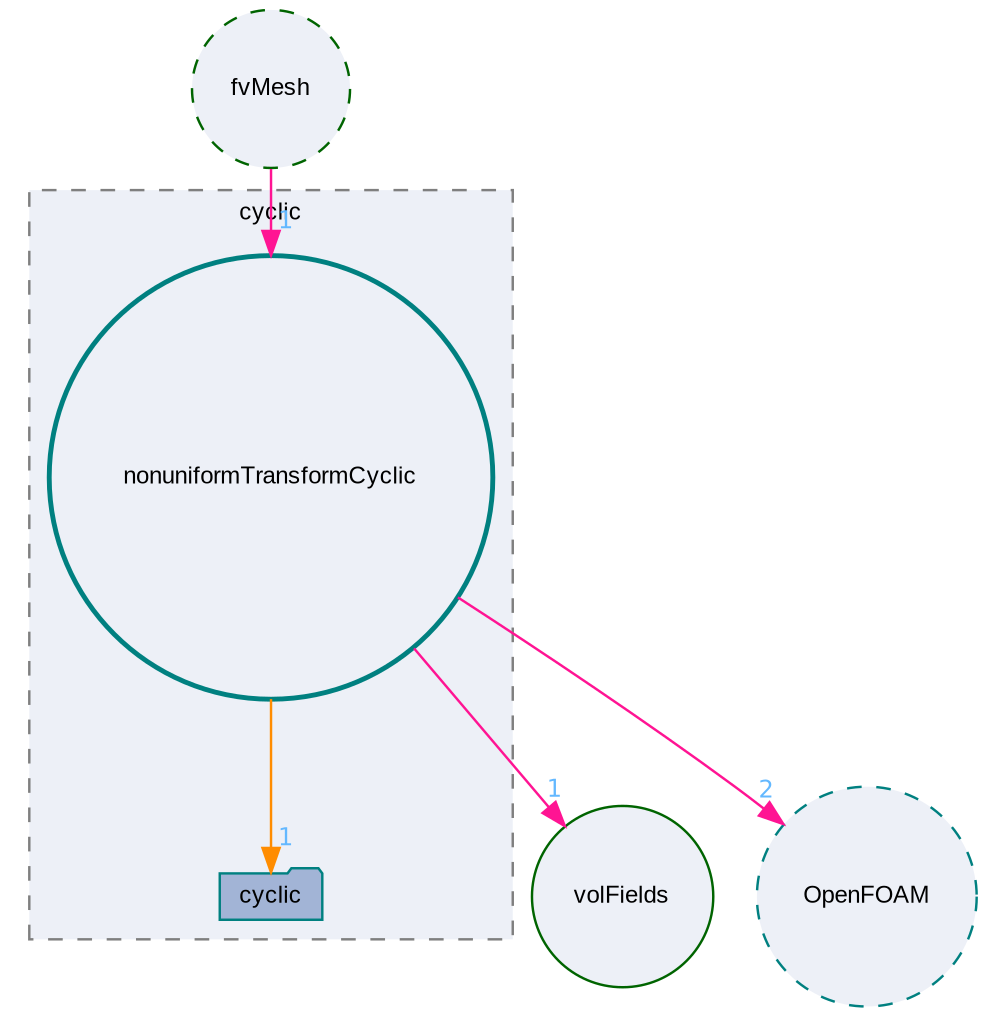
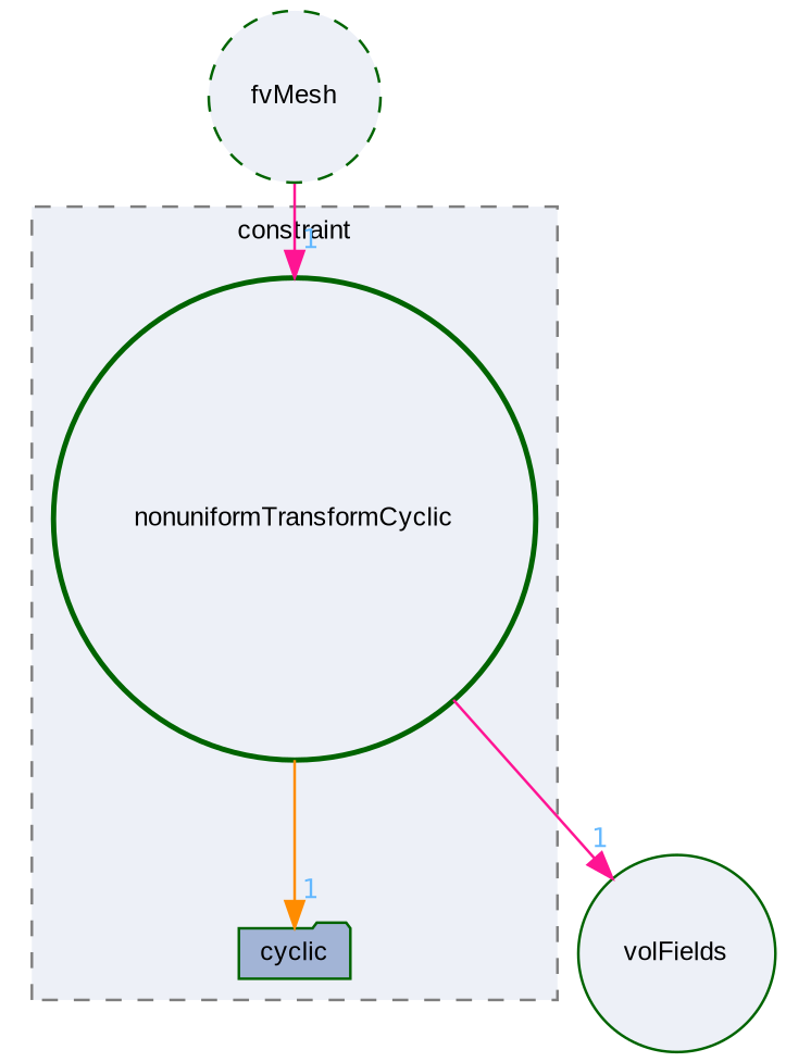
  digraph {
    compound=true
    fontname="Liberation Sans"
    node [color=darkgreen fillcolor="#edf0f7" fontname="Liberation Sans" fontsize=10 shape=circle style=filled]
    edge [color=deeppink fontcolor=steelblue1 fontname="Liberation Sans" fontsize=10 headlabel=1 labeldistance=1.5 labelfontname=Helvetica labelfontsize=10]
-   n1 [color=teal fillcolor="#a2b4d6" height=0.2 label=cyclic shape=folder width=0.4]
-   n2 [color=teal height=0.2 label=nonuniformTransformCyclic style="filled,bold" width=0.4]
+   n1 [fillcolor="#a2b4d6" height=0.2 label=cyclic shape=folder width=0.4]
+   n2 [height=0.2 label=nonuniformTransformCyclic style="filled,bold" width=0.4]
    n3 [height=0.2 label=volFields width=0.4]
-   n4 [color=teal height=0.2 label=OpenFOAM style="filled,dashed" width=0.4]
    n5 [height=0.2 label=fvMesh style="filled,dashed" width=0.4]
    subgraph cluster_1 {
      bgcolor="#edf0f7"
      fontsize=10
-     label=cyclic
+     label=constraint
      pencolor=grey50
      style="filled,dashed"
      n1
      n2
    }
    n2 -> n1 [color=darkorange]
    n2 -> n3
-   n2 -> n4 [headlabel=2]
    n5 -> n2
  }
